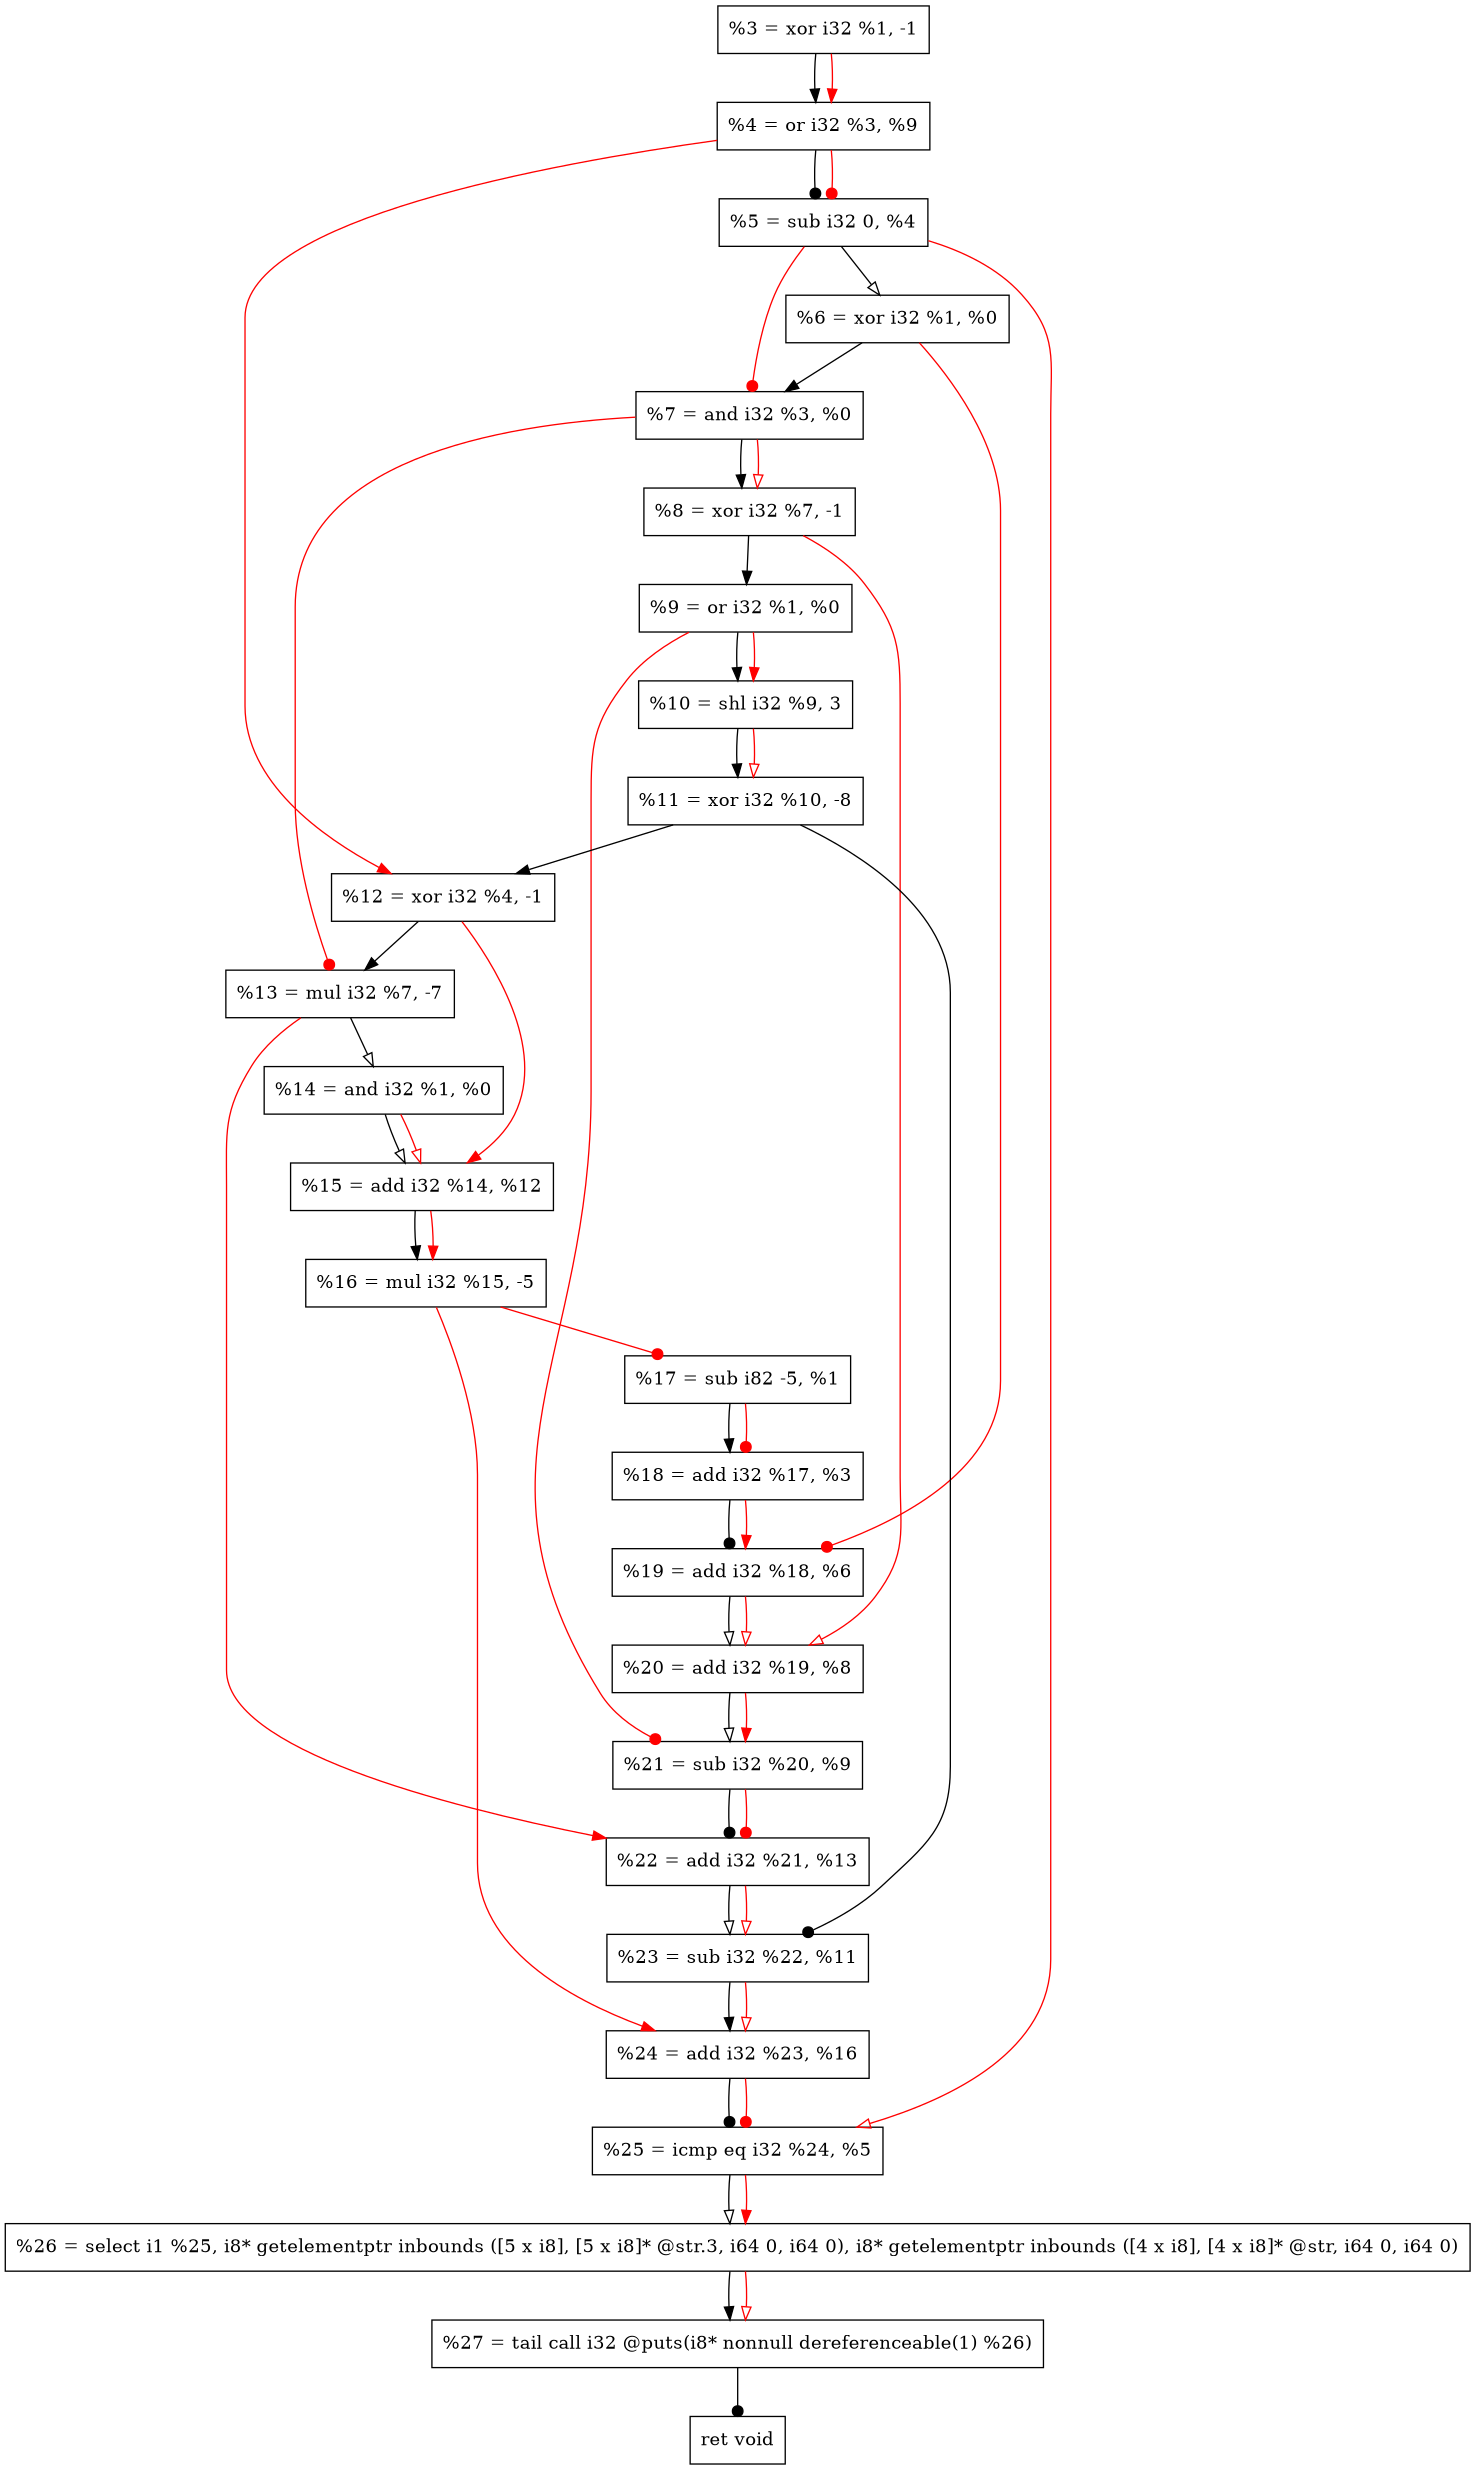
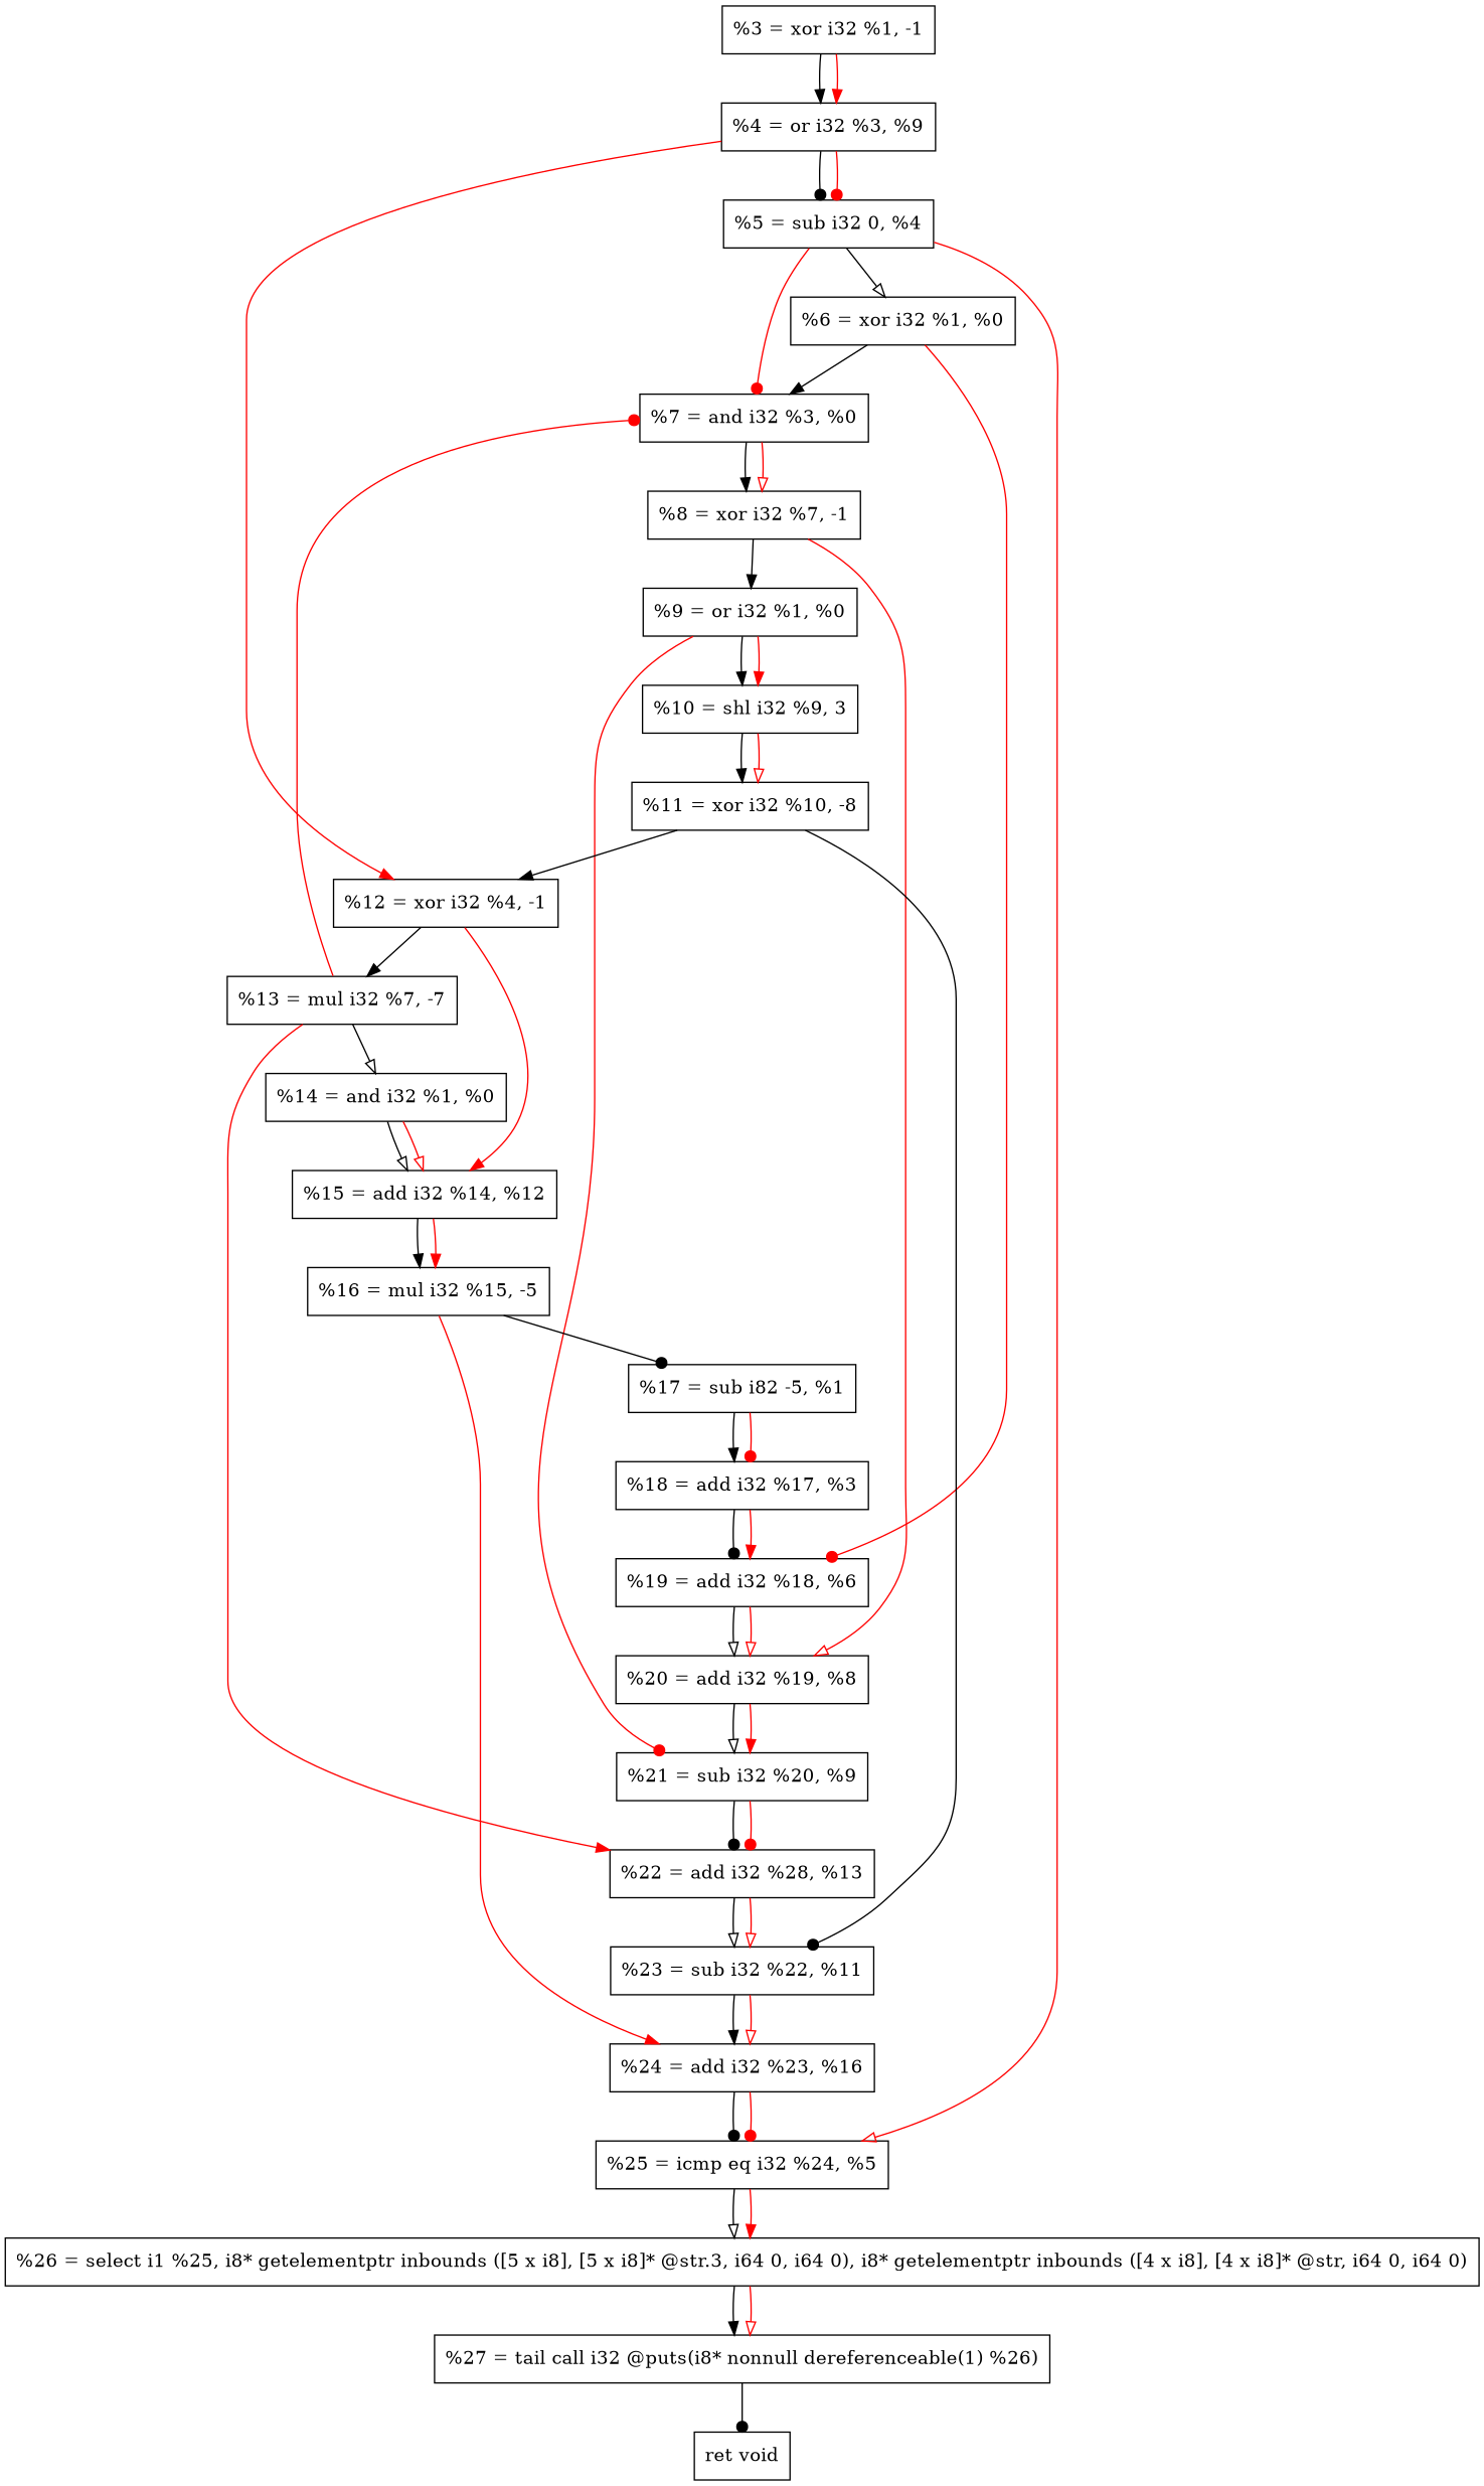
  digraph {
    fontname="DejaVu Serif"
    node [fontname="DejaVu Serif" shape=record]
    edge [arrowhead=normal fontname="DejaVu Serif" color=red]
    n1 [label="  %3 = xor i32 %1, -1"]
    n2 [label="%4 = or i32 %3, %9"]
    n3 [label="  %5 = sub i32 0, %4"]
    n4 [label="  %12 = xor i32 %4, -1"]
    n5 [label="  %7 = and i32 %3, %0"]
    n6 [label="  %8 = xor i32 %7, -1"]
    n7 [label="  %13 = mul i32 %7, -7"]
    n8 [label="  %18 = add i32 %17, %3"]
    n9 [label="  %19 = add i32 %18, %6"]
    n10 [label="  %6 = xor i32 %1, %0"]
    n11 [label="  %25 = icmp eq i32 %24, %5"]
    n12 [label="  %15 = add i32 %14, %12"]
    n13 [label="  %26 = select i1 %25, i8* getelementptr inbounds ([5 x i8], [5 x i8]* @str.3, i64 0, i64 0), i8* getelementptr inbounds ([4 x i8], [4 x i8]* @str, i64 0, i64 0)"]
    n14 [label="  %20 = add i32 %19, %8"]
    n15 [label="  %9 = or i32 %1, %0"]
    n16 [label="  %14 = and i32 %1, %0"]
-   n17 [label="  %22 = add i32 %21, %13"]
+   n17 [label="%22 = add i32 %28, %13"]
    n18 [label="  %10 = shl i32 %9, 3"]
    n19 [label="  %21 = sub i32 %20, %9"]
    n20 [label="  %11 = xor i32 %10, -8"]
    n21 [label="  %23 = sub i32 %22, %11"]
    n22 [label="  %24 = add i32 %23, %16"]
    n23 [label="  %16 = mul i32 %15, -5"]
    n24 [label="%17 = sub i82 -5, %1"]
    n25 [label="  %27 = tail call i32 @puts(i8* nonnull dereferenceable(1) %26)"]
    n26 [label="  ret void"]
    n1 -> n2 [color=""]
    n1 -> n2
    n2 -> n3 [arrowhead=dot color=""]
    n2 -> n3 [arrowhead=dot]
    n2 -> n4
    n3 -> n5 [arrowhead=dot]
    n3 -> n10 [arrowhead=onormal color=""]
    n3 -> n11 [arrowhead=onormal]
    n4 -> n7 [color=""]
    n4 -> n12
    n5 -> n6 [color=""]
    n5 -> n6 [arrowhead=onormal]
-   n5 -> n7 [arrowhead=dot]
+   n7 -> n5 [arrowhead=dot]
    n6 -> n14 [arrowhead=onormal]
    n6 -> n15 [color=""]
    n7 -> n16 [arrowhead=onormal color=""]
    n7 -> n17
    n8 -> n9 [arrowhead=dot color=""]
    n8 -> n9
    n9 -> n14 [arrowhead=onormal color=""]
    n9 -> n14 [arrowhead=onormal]
    n10 -> n5 [color=""]
    n10 -> n9 [arrowhead=dot]
    n11 -> n13 [arrowhead=onormal color=""]
    n11 -> n13
    n12 -> n23 [color=""]
    n12 -> n23
    n13 -> n25 [color=""]
    n13 -> n25 [arrowhead=onormal]
    n14 -> n19 [arrowhead=onormal color=""]
    n14 -> n19
    n15 -> n18 [color=""]
    n15 -> n18
    n15 -> n19 [arrowhead=dot]
    n16 -> n12 [arrowhead=onormal color=""]
    n16 -> n12 [arrowhead=onormal]
    n17 -> n21 [arrowhead=onormal color=""]
    n17 -> n21 [arrowhead=onormal]
    n18 -> n20 [color=""]
    n18 -> n20 [arrowhead=onormal]
    n19 -> n17 [arrowhead=dot color=""]
    n19 -> n17 [arrowhead=dot]
    n20 -> n4 [color=""]
    n20 -> n21 [arrowhead=dot color=black]
    n21 -> n22 [color=""]
    n21 -> n22 [arrowhead=onormal]
    n22 -> n11 [arrowhead=dot color=""]
    n22 -> n11 [arrowhead=dot]
    n23 -> n22
-   n23 -> n24 [arrowhead=dot]
+   n23 -> n24 [arrowhead=dot color=""]
    n24 -> n8 [color=""]
    n24 -> n8 [arrowhead=dot]
    n25 -> n26 [arrowhead=dot color=""]
  }
